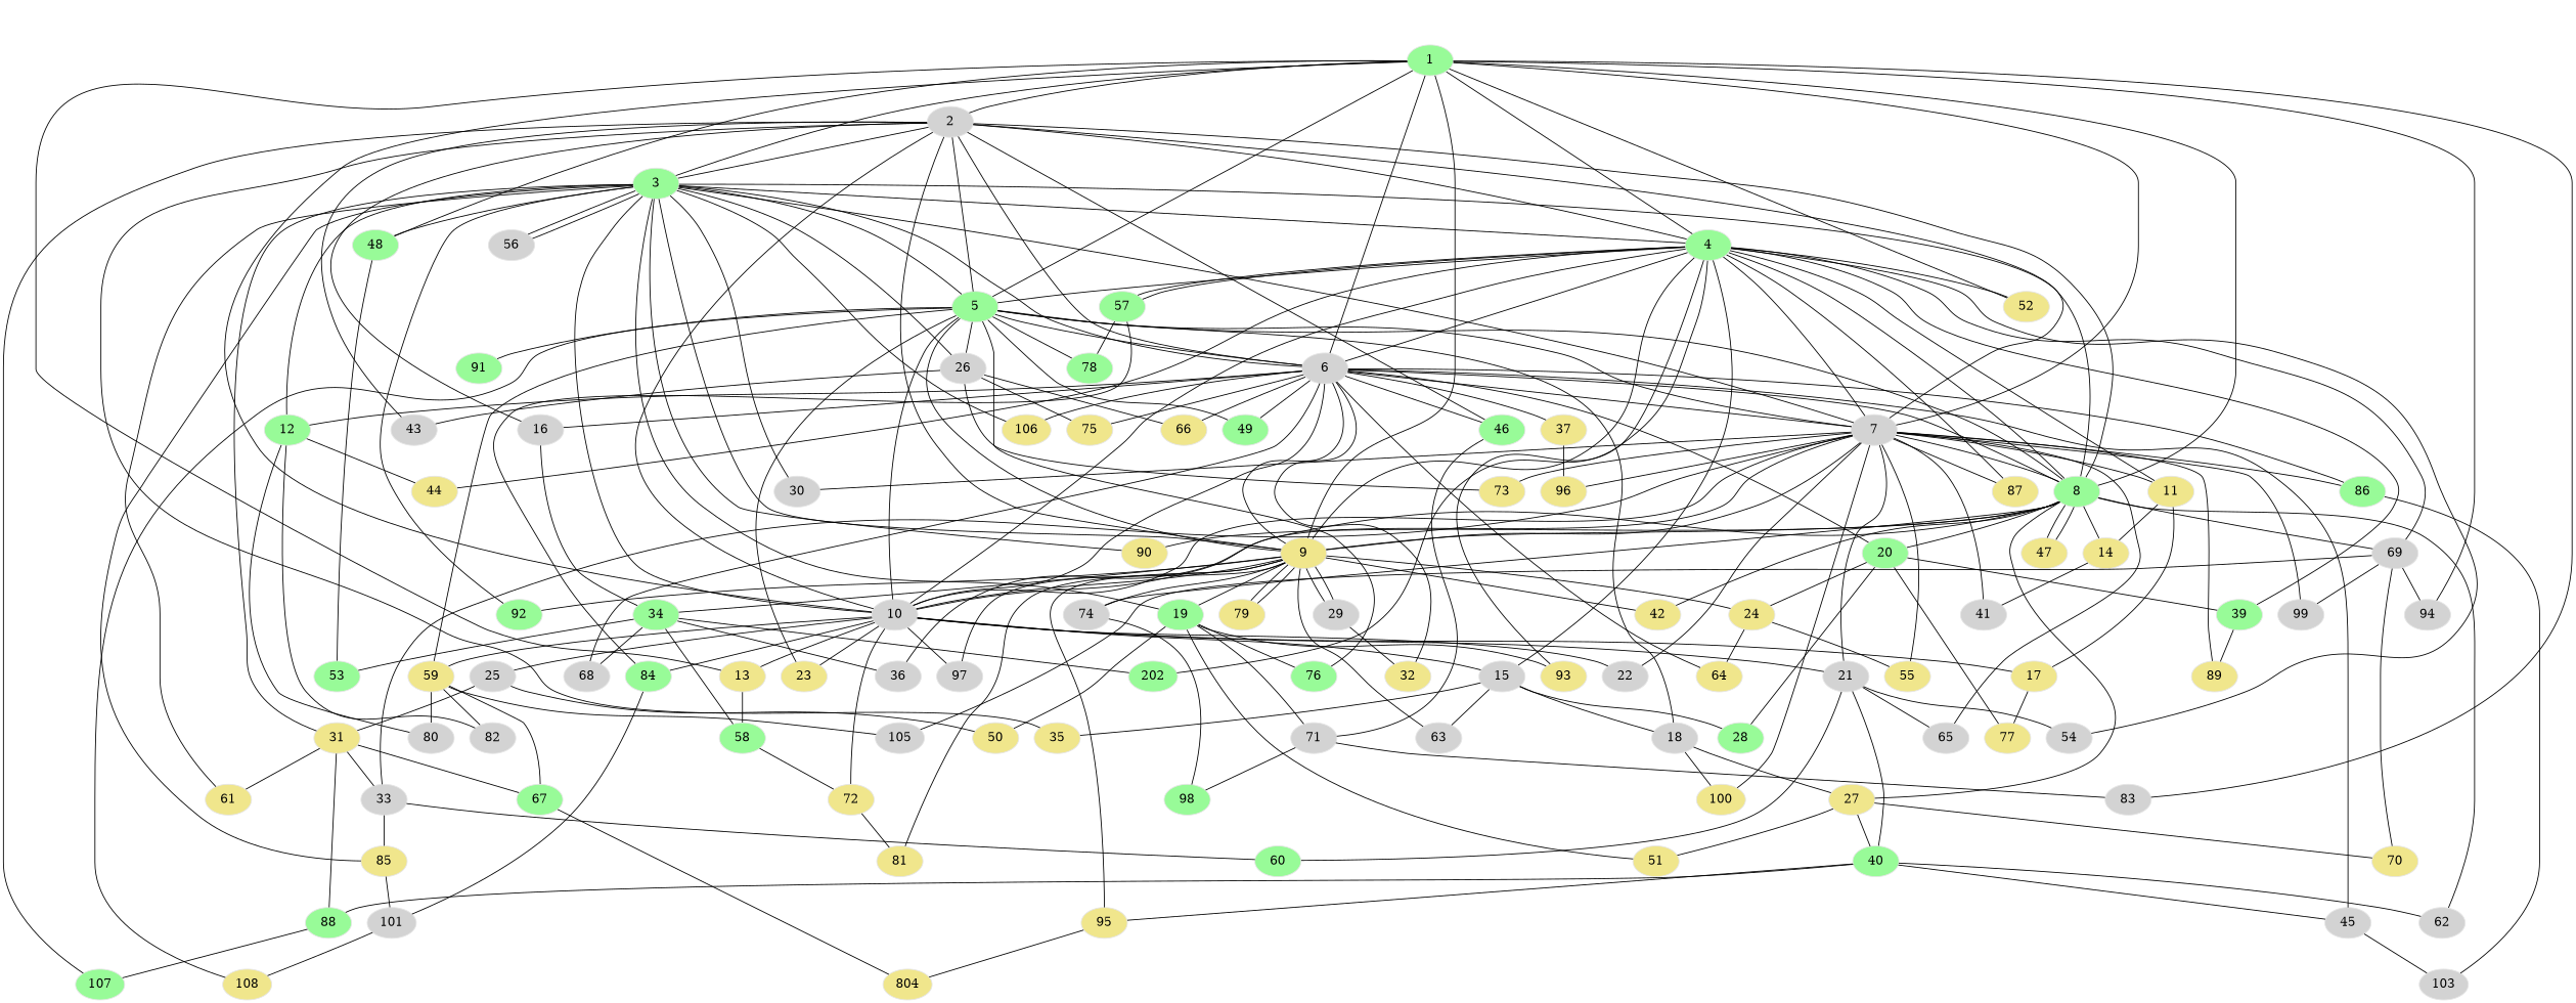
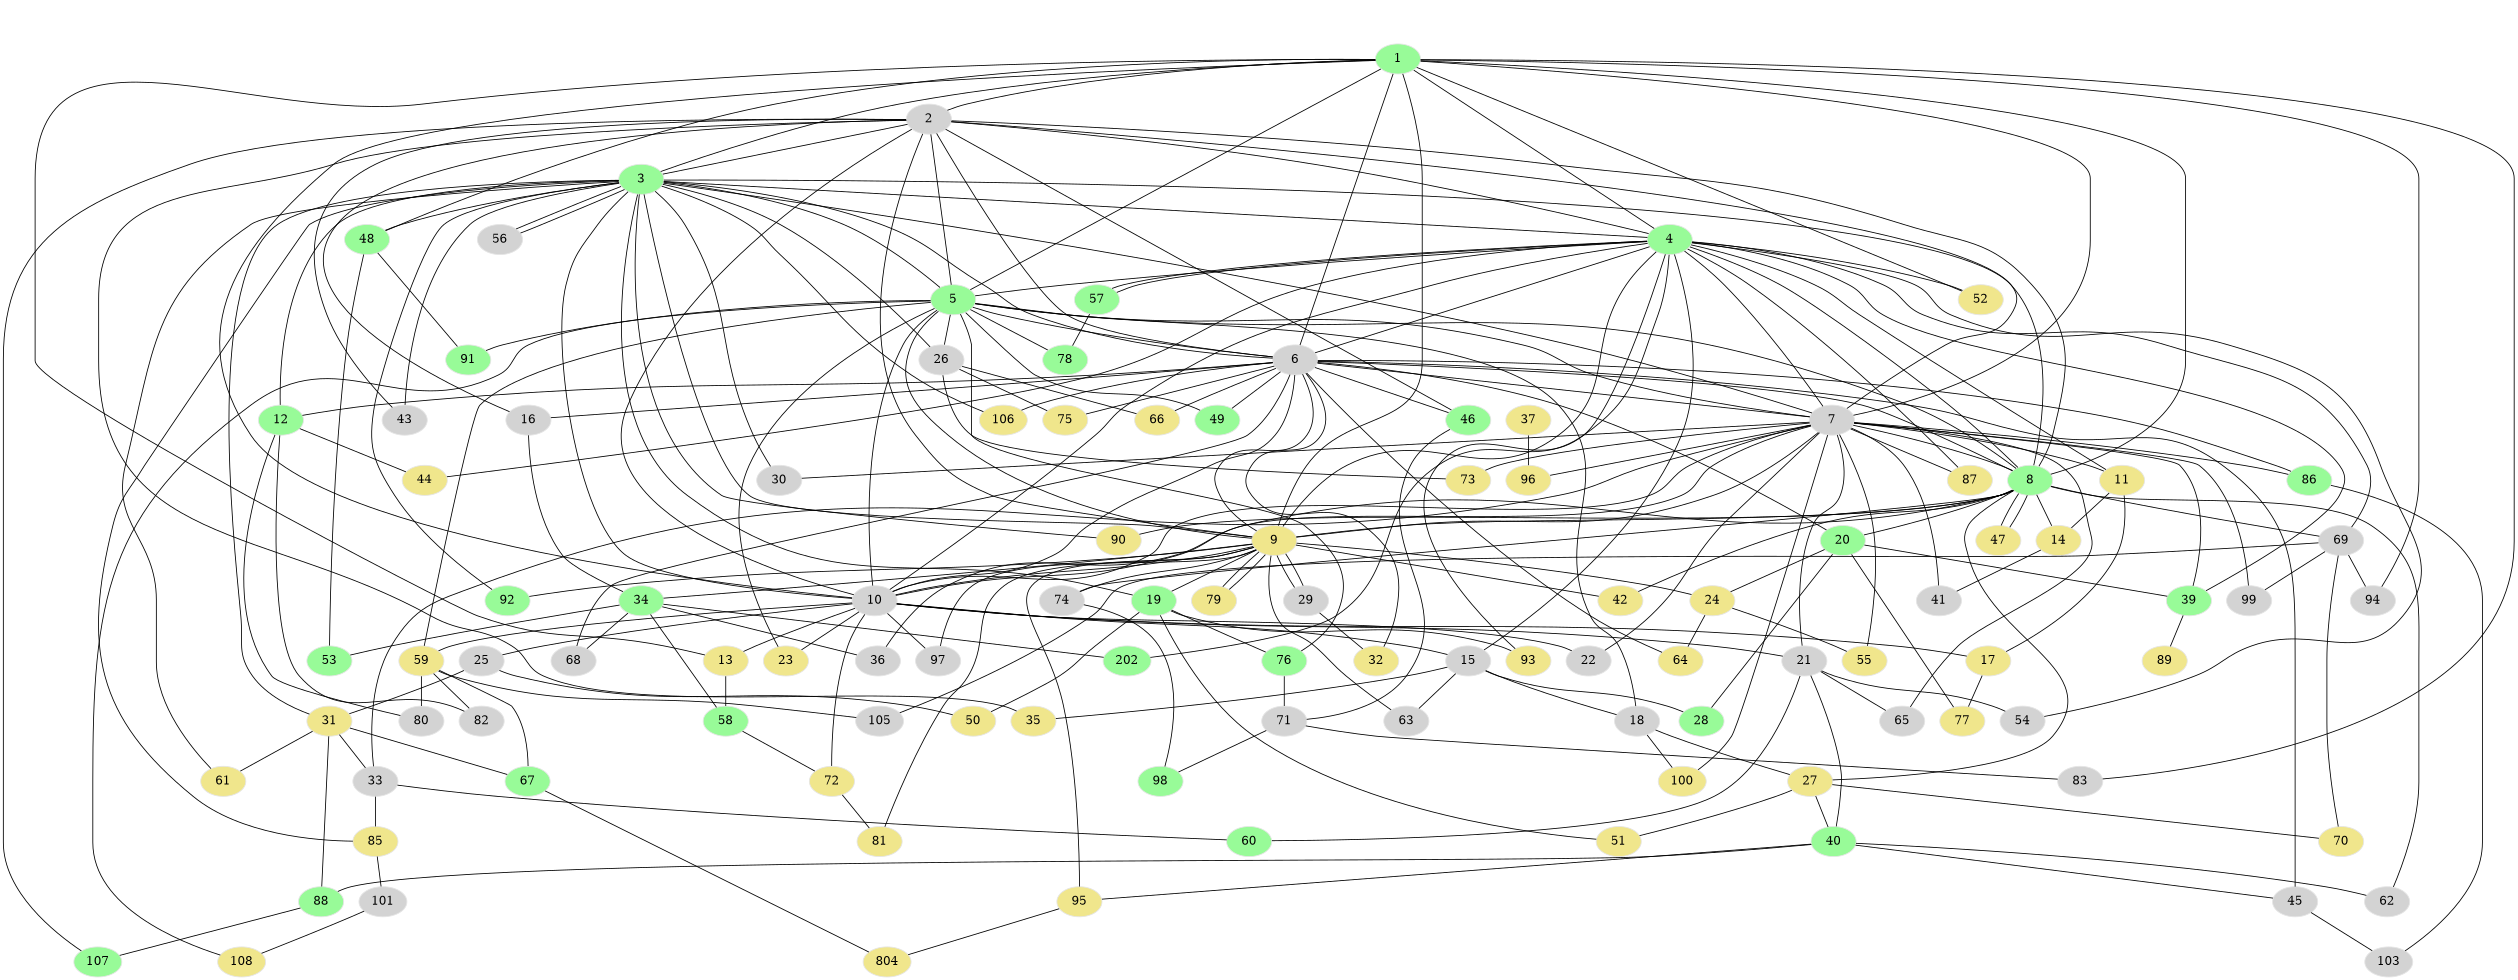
  graph {
    node [color=gray90 fillcolor=khaki style=filled]
    1 [fillcolor=palegreen]
    2 [fillcolor=lightgrey]
    3 [fillcolor=palegreen]
    4 [fillcolor=palegreen]
    5 [fillcolor=palegreen]
    6 [fillcolor=lightgrey]
    7 [fillcolor=lightgrey]
    8 [fillcolor=palegreen]
    9
    10 [fillcolor=lightgrey]
    13
    48 [fillcolor=palegreen]
    52
    83 [fillcolor=lightgrey]
    94 [fillcolor=lightgrey]
    16 [fillcolor=lightgrey]
    35
    43 [fillcolor=lightgrey]
    46 [fillcolor=palegreen]
    107 [fillcolor=palegreen]
    12 [fillcolor=palegreen]
    19 [fillcolor=palegreen]
    26 [fillcolor=lightgrey]
    30 [fillcolor=lightgrey]
    31
    56 [fillcolor=lightgrey]
    61
    85
    90
    92 [fillcolor=palegreen]
    106
    11
    15 [fillcolor=lightgrey]
    39 [fillcolor=palegreen]
    44
    54 [fillcolor=lightgrey]
    57 [fillcolor=palegreen]
    69 [fillcolor=lightgrey]
    87
    93
    n41 [fillcolor=palegreen label=202]
    18 [fillcolor=lightgrey]
    23
    49 [fillcolor=palegreen]
    59
    76 [fillcolor=palegreen]
    78 [fillcolor=palegreen]
    91 [fillcolor=palegreen]
    108
    37
    20 [fillcolor=palegreen]
    32
    45 [fillcolor=lightgrey]
    64
    66
    68 [fillcolor=lightgrey]
    75
    86 [fillcolor=palegreen]
    21 [fillcolor=lightgrey]
    22 [fillcolor=lightgrey]
    33 [fillcolor=lightgrey]
    36 [fillcolor=lightgrey]
    41 [fillcolor=lightgrey]
    55
    65 [fillcolor=lightgrey]
    73
    89
    96
    99 [fillcolor=lightgrey]
    100
    14
    27
    42
    47
    62 [fillcolor=lightgrey]
    74 [fillcolor=lightgrey]
    24
    29 [fillcolor=lightgrey]
    34 [fillcolor=palegreen]
    63 [fillcolor=lightgrey]
    79
    81
    95
    97 [fillcolor=lightgrey]
    25 [fillcolor=lightgrey]
    17
    72
-   84 [fillcolor=palegreen]
    58 [fillcolor=palegreen]
    53 [fillcolor=palegreen]
    71 [fillcolor=lightgrey]
    80 [fillcolor=lightgrey]
    82 [fillcolor=lightgrey]
    50
    51
    67 [fillcolor=palegreen]
    88 [fillcolor=palegreen]
    101 [fillcolor=lightgrey]
    28 [fillcolor=palegreen]
    70
    105 [fillcolor=lightgrey]
    77
    103 [fillcolor=lightgrey]
    40 [fillcolor=palegreen]
    60 [fillcolor=palegreen]
    98 [fillcolor=palegreen]
    n107 [label=804]
    1 -- 2
    1 -- 3
    1 -- 4
    1 -- 5
    1 -- 6
    1 -- 7
    1 -- 8
    1 -- 9
    1 -- 10
    1 -- 13
    1 -- 48
    1 -- 52
    1 -- 83
    1 -- 94
    2 -- 3
    2 -- 4
    2 -- 5
    2 -- 6
    2 -- 7
    2 -- 8
    2 -- 9
    2 -- 10
    2 -- 16
    2 -- 35
    2 -- 43
    2 -- 46
    2 -- 107
    3 -- 4
    3 -- 5
    3 -- 6
    3 -- 7
    3 -- 8
    3 -- 9
    3 -- 10
    3 -- 48
-   26 -- 43
+   3 -- 43
    3 -- 12
    3 -- 19
    3 -- 26
    3 -- 30
    3 -- 31
    3 -- 56
    3 -- 56
    3 -- 61
    3 -- 85
    3 -- 90
    3 -- 92
    3 -- 106
    4 -- 5
    4 -- 6
    4 -- 7
    4 -- 8
    4 -- 9
    4 -- 10
    4 -- 52
    4 -- 11
    4 -- 15
    4 -- 39
    4 -- 44
    4 -- 54
    4 -- 57
    4 -- 57
    4 -- 69
    4 -- 87
    4 -- 93
    4 -- n41
    5 -- 6
    5 -- 7
    5 -- 8
    5 -- 9
    5 -- 10
    5 -- 26
    5 -- 18
    5 -- 23
    5 -- 49
    5 -- 59
    5 -- 76
    5 -- 78
    5 -- 91
    5 -- 108
    6 -- 7
    6 -- 8
    6 -- 9
    6 -- 10
    6 -- 16
    6 -- 46
    6 -- 12
    6 -- 106
    6 -- 49
-   6 -- 37
    6 -- 20
    6 -- 32
    6 -- 45
    6 -- 64
    6 -- 66
    6 -- 68
    6 -- 75
    6 -- 86
    7 -- 8
    7 -- 9
    7 -- 10
    7 -- 30
    7 -- 11
    7 -- 87
    7 -- 86
    7 -- 21
    7 -- 22
    7 -- 33
    7 -- 36
    7 -- 41
    7 -- 55
    7 -- 65
    7 -- 73
-   7 -- 89
+   7 -- 39
    7 -- 96
    7 -- 99
    7 -- 100
    8 -- 9
    8 -- 10
    8 -- 90
    8 -- 69
    8 -- 20
    8 -- 14
    8 -- 27
    8 -- 42
    8 -- 47
    8 -- 47
    8 -- 62
    8 -- 74
    9 -- 10
    9 -- 19
    9 -- 92
    9 -- 42
    9 -- 74
    9 -- 24
    9 -- 29
    9 -- 29
    9 -- 34
    9 -- 63
    9 -- 79
    9 -- 79
    9 -- 81
    9 -- 95
    9 -- 97
    10 -- 13
    10 -- 15
    10 -- 23
    10 -- 59
    10 -- 21
    10 -- 22
    10 -- 97
    10 -- 25
    10 -- 17
    10 -- 72
-   10 -- 84
    13 -- 58
+   48 -- 91
    48 -- 53
    16 -- 34
    46 -- 71
    12 -- 44
    12 -- 80
    12 -- 82
    19 -- 93
    19 -- 76
-   19 -- 71
+   76 -- 71
    19 -- 50
    19 -- 51
    26 -- 66
    26 -- 75
    26 -- 73
    31 -- 61
    31 -- 33
    31 -- 67
    31 -- 88
    85 -- 101
    11 -- 14
    11 -- 17
    15 -- 35
    15 -- 18
    15 -- 63
    15 -- 28
    39 -- 89
    57 -- 78
-   57 -- 84
    69 -- 94
    69 -- 99
    69 -- 70
    69 -- 105
    18 -- 100
    18 -- 27
    59 -- 80
    59 -- 82
    59 -- 67
    59 -- 105
    37 -- 96
    20 -- 39
    20 -- 24
    20 -- 28
    20 -- 77
    45 -- 103
    86 -- 103
    21 -- 54
    21 -- 65
    21 -- 40
    21 -- 60
    33 -- 85
    33 -- 60
    14 -- 41
    27 -- 51
    27 -- 70
    27 -- 40
    74 -- 98
    24 -- 64
    24 -- 55
    29 -- 32
    34 -- n41
    34 -- 68
    34 -- 36
    34 -- 58
    34 -- 53
    95 -- n107
    25 -- 31
    25 -- 50
    17 -- 77
    72 -- 81
-   84 -- 101
    58 -- 72
    71 -- 83
    71 -- 98
    67 -- n107
    88 -- 107
    101 -- 108
    40 -- 45
    40 -- 62
    40 -- 95
    40 -- 88
  }
